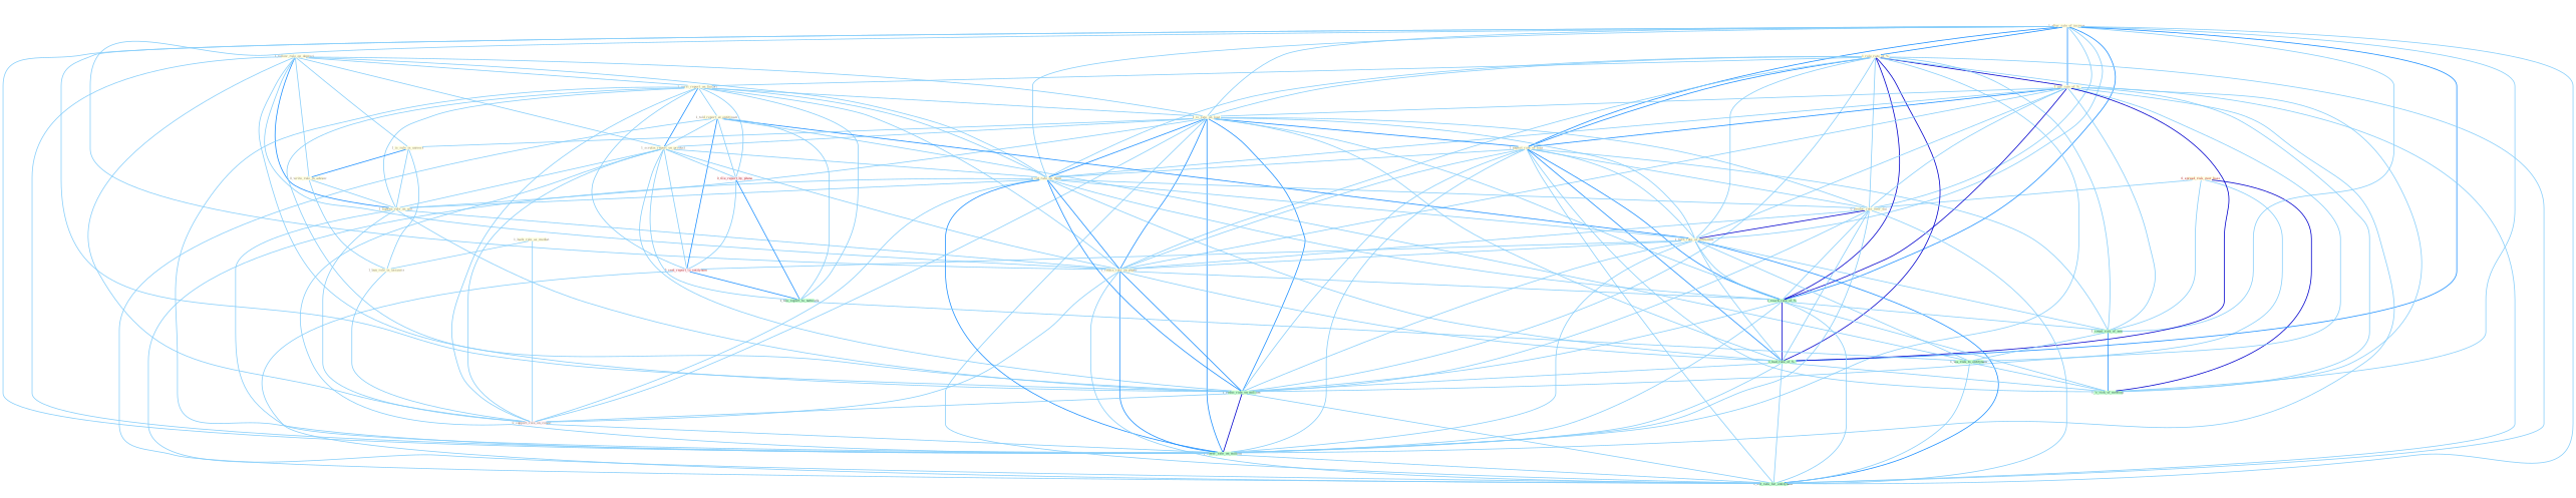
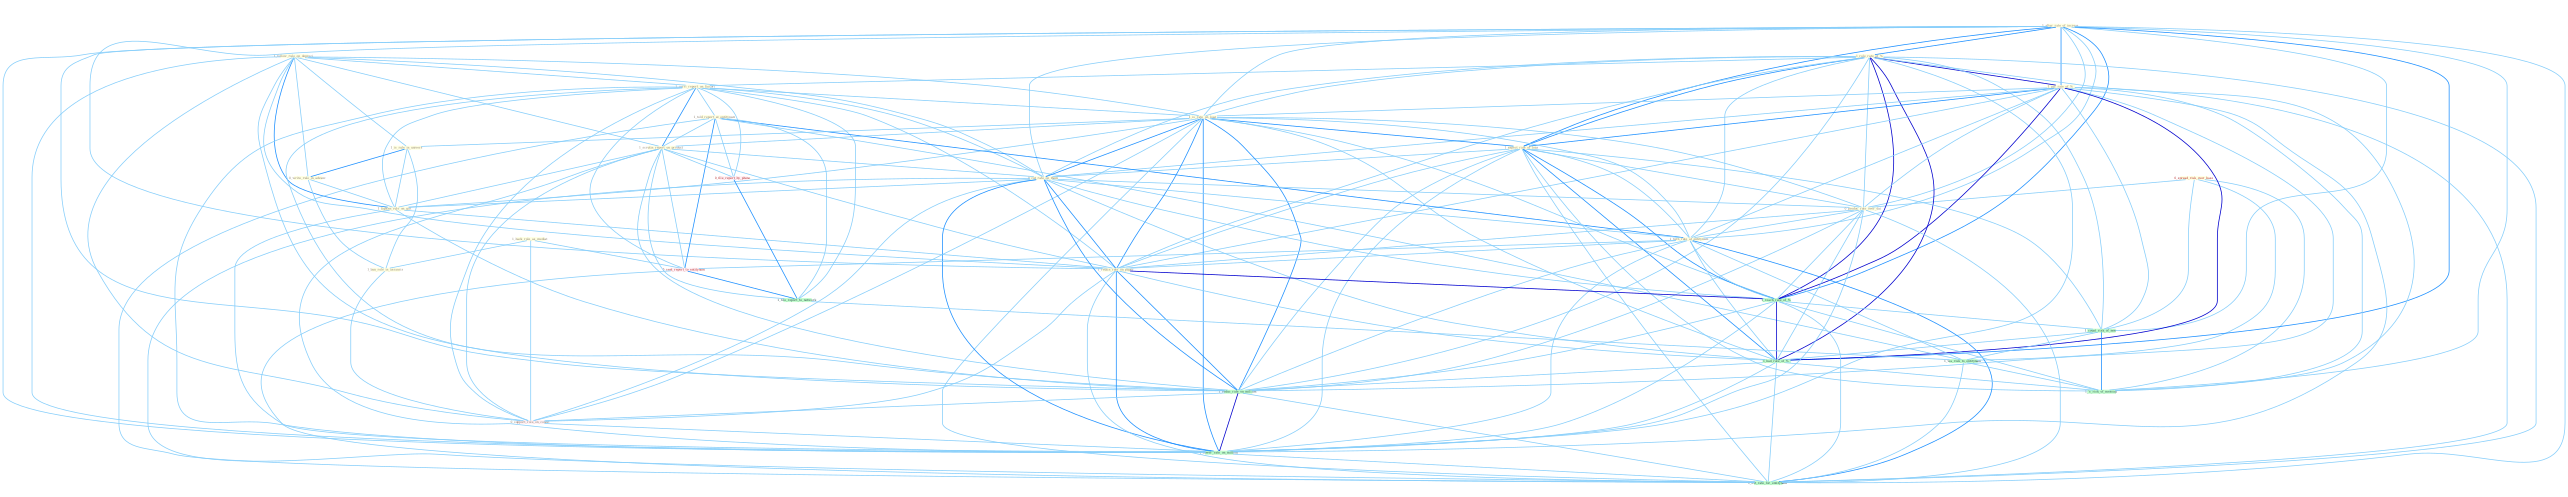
  graph {
    node [color="#ffffe0" fixedsize=true fontcolor="#8b7d6b" fontsize=4 shape=polygon style=filled]
    edge [color="#87cefa" w=1]
    "1_follow_rule_on_depreci " [height=.06 width=.5]
    "0_spread_risk_over_base " [fontcolor="#b22222" height=.06 width=.5]
    "1_alter_rate_of_increas " [height=.06 width=.5]
    n4 [height=.06 label="1_role_rate_of_%" width=.5]
    "1_carri_report_on_factori " [height=.06 width=.5]
    "1_pai_rate_of_% " [height=.06 width=.5]
    "1_back_role_as_mediat " [height=.06 width=.5]
    "1_told_report_at_entitynam " [height=.06 width=.5]
    "1_is_rate_on_loan " [height=.06 width=.5]
    "1_is_rule_in_univers " [height=.06 width=.5]
    "1_scrutin_report_on_product " [height=.06 width=.5]
    "0_write_rule_in_advanc " [height=.06 width=.5]
    "1_expect_rate_of_loan " [height=.06 width=.5]
    "0_cut_rate_on_them " [height=.06 width=.5]
    "0_produc_rate_over_dai " [height=.06 width=.5]
    "1_turn_rate_at_entitynam " [height=.06 width=.5]
    "1_tighten_rule_on_gift " [height=.06 width=.5]
    "1_ban_role_in_assassin " [height=.06 width=.5]
    "1_retain_rate_on_paper " [height=.06 width=.5]
    "0_file_report_by_phone " [color="#fff0f5" fontcolor="#b22222" height=.06 width=.5]
    "0_sent_report_to_entitynam " [color="#fff0f5" fontcolor="#b22222" height=.06 width=.5]
    "0_support_role_on_condit " [color="#fff0f5" height=.06 width=.5]
    "1_reduc_rate_on_million " [color="#BDFCC9" fontcolor="#2f4f4f" height=.06 width=.5]
    "1_lower_rate_on_million " [color="#BDFCC9" fontcolor="#2f4f4f" height=.06 width=.5]
    "1_count_risk_of_new " [color="#BDFCC9" fontcolor="#2f4f4f" height=.06 width=.5]
    "1_wa_risk_to_entitynam " [color="#BDFCC9" fontcolor="#2f4f4f" height=.06 width=.5]
    "1_'s_risk_of_messag " [color="#BDFCC9" fontcolor="#2f4f4f" height=.06 width=.5]
    "1_reach_rate_of_% " [color="#BDFCC9" fontcolor="#2f4f4f" height=.06 width=.5]
    "1_had_rate_of_% " [color="#BDFCC9" fontcolor="#2f4f4f" height=.06 width=.5]
    "1_lift_rate_for_entitynam " [color="#BDFCC9" fontcolor="#2f4f4f" height=.06 width=.5]
    "1_file_report_to_network " [color="#BDFCC9" fontcolor="#2f4f4f" height=.06 width=.5]
    subgraph sub_1 {
      "1_follow_rule_on_depreci "
      "0_spread_risk_over_base "
      "1_alter_rate_of_increas "
      n4
      "1_carri_report_on_factori "
      "1_pai_rate_of_% "
      "1_back_role_as_mediat "
      "1_told_report_at_entitynam "
      "1_is_rate_on_loan "
      "1_is_rule_in_univers "
      "1_scrutin_report_on_product "
      "0_write_rule_in_advanc "
      "1_expect_rate_of_loan "
      "0_cut_rate_on_them "
      "0_produc_rate_over_dai "
      "1_turn_rate_at_entitynam "
      "1_tighten_rule_on_gift "
      "1_ban_role_in_assassin "
      "1_retain_rate_on_paper "
    }
    subgraph sub_2 {
      "0_file_report_by_phone "
      "0_sent_report_to_entitynam "
      "0_support_role_on_condit "
    }
    "1_follow_rule_on_depreci " -- "1_carri_report_on_factori "
    "1_follow_rule_on_depreci " -- "1_is_rate_on_loan "
    "1_follow_rule_on_depreci " -- "1_is_rule_in_univers "
    "1_follow_rule_on_depreci " -- "1_scrutin_report_on_product "
    "1_follow_rule_on_depreci " -- "0_write_rule_in_advanc "
    "1_follow_rule_on_depreci " -- "0_cut_rate_on_them "
    "1_follow_rule_on_depreci " -- "1_tighten_rule_on_gift " [color="#1e90ff" w=2]
    "1_follow_rule_on_depreci " -- "1_retain_rate_on_paper "
    "1_follow_rule_on_depreci " -- "0_support_role_on_condit "
    "1_follow_rule_on_depreci " -- "1_reduc_rate_on_million "
    "1_follow_rule_on_depreci " -- "1_lower_rate_on_million "
    "0_spread_risk_over_base " -- "0_produc_rate_over_dai "
    "0_spread_risk_over_base " -- "1_count_risk_of_new "
    "0_spread_risk_over_base " -- "1_wa_risk_to_entitynam "
-   "0_spread_risk_over_base " -- "1_'s_risk_of_messag " [color="#0000cd"]
+   "0_spread_risk_over_base " -- "1_'s_risk_of_messag "
    "1_alter_rate_of_increas " -- n4 [color="#1e90ff" w=2]
    "1_alter_rate_of_increas " -- "1_pai_rate_of_% " [color="#1e90ff" w=2]
    "1_alter_rate_of_increas " -- "1_is_rate_on_loan "
    "1_alter_rate_of_increas " -- "1_expect_rate_of_loan " [color="#1e90ff" w=2]
    "1_alter_rate_of_increas " -- "0_cut_rate_on_them "
    "1_alter_rate_of_increas " -- "0_produc_rate_over_dai "
    "1_alter_rate_of_increas " -- "1_turn_rate_at_entitynam "
    "1_alter_rate_of_increas " -- "1_retain_rate_on_paper "
    "1_alter_rate_of_increas " -- "1_reduc_rate_on_million "
    "1_alter_rate_of_increas " -- "1_lower_rate_on_million "
    "1_alter_rate_of_increas " -- "1_count_risk_of_new "
    "1_alter_rate_of_increas " -- "1_'s_risk_of_messag "
    "1_alter_rate_of_increas " -- "1_reach_rate_of_% " [color="#1e90ff" w=2]
    "1_alter_rate_of_increas " -- "1_had_rate_of_% " [color="#1e90ff" w=2]
    "1_alter_rate_of_increas " -- "1_lift_rate_for_entitynam "
    n4 -- "1_carri_report_on_factori "
    n4 -- "1_pai_rate_of_% " [color="#0000cd" w=3]
    n4 -- "1_is_rate_on_loan "
    n4 -- "1_expect_rate_of_loan " [color="#1e90ff" w=2]
    n4 -- "0_cut_rate_on_them "
    n4 -- "0_produc_rate_over_dai "
    n4 -- "1_turn_rate_at_entitynam "
    n4 -- "1_retain_rate_on_paper "
    n4 -- "1_reduc_rate_on_million "
    n4 -- "1_lower_rate_on_million "
    n4 -- "1_count_risk_of_new "
    n4 -- "1_'s_risk_of_messag "
    n4 -- "1_reach_rate_of_% " [color="#0000cd" w=3]
    n4 -- "1_had_rate_of_% " [color="#0000cd" w=3]
    n4 -- "1_lift_rate_for_entitynam "
    "1_carri_report_on_factori " -- "1_told_report_at_entitynam "
    "1_carri_report_on_factori " -- "1_is_rate_on_loan "
    "1_carri_report_on_factori " -- "1_scrutin_report_on_product " [color="#1e90ff" w=2]
    "1_carri_report_on_factori " -- "0_cut_rate_on_them "
    "1_carri_report_on_factori " -- "1_tighten_rule_on_gift "
    "1_carri_report_on_factori " -- "1_retain_rate_on_paper "
    "1_carri_report_on_factori " -- "0_file_report_by_phone "
    "1_carri_report_on_factori " -- "0_sent_report_to_entitynam "
    "1_carri_report_on_factori " -- "0_support_role_on_condit "
    "1_carri_report_on_factori " -- "1_reduc_rate_on_million "
    "1_carri_report_on_factori " -- "1_lower_rate_on_million "
    "1_carri_report_on_factori " -- "1_file_report_to_network "
    "1_pai_rate_of_% " -- "1_is_rate_on_loan "
    "1_pai_rate_of_% " -- "1_expect_rate_of_loan " [color="#1e90ff" w=2]
    "1_pai_rate_of_% " -- "0_cut_rate_on_them "
    "1_pai_rate_of_% " -- "0_produc_rate_over_dai "
    "1_pai_rate_of_% " -- "1_turn_rate_at_entitynam "
    "1_pai_rate_of_% " -- "1_retain_rate_on_paper "
    "1_pai_rate_of_% " -- "1_reduc_rate_on_million "
    "1_pai_rate_of_% " -- "1_lower_rate_on_million "
    "1_pai_rate_of_% " -- "1_count_risk_of_new "
    "1_pai_rate_of_% " -- "1_'s_risk_of_messag "
    "1_pai_rate_of_% " -- "1_reach_rate_of_% " [color="#0000cd" w=3]
    "1_pai_rate_of_% " -- "1_had_rate_of_% " [color="#0000cd" w=3]
    "1_pai_rate_of_% " -- "1_lift_rate_for_entitynam "
    "1_back_role_as_mediat " -- "1_ban_role_in_assassin "
    "1_back_role_as_mediat " -- "0_support_role_on_condit "
    "1_told_report_at_entitynam " -- "1_scrutin_report_on_product "
    "1_told_report_at_entitynam " -- "1_turn_rate_at_entitynam " [color="#1e90ff" w=2]
    "1_told_report_at_entitynam " -- "0_file_report_by_phone "
    "1_told_report_at_entitynam " -- "0_sent_report_to_entitynam " [color="#1e90ff" w=2]
    "1_told_report_at_entitynam " -- "1_wa_risk_to_entitynam "
    "1_told_report_at_entitynam " -- "1_lift_rate_for_entitynam "
    "1_told_report_at_entitynam " -- "1_file_report_to_network "
    "1_is_rate_on_loan " -- "1_is_rule_in_univers "
    "1_is_rate_on_loan " -- "1_scrutin_report_on_product "
    "1_is_rate_on_loan " -- "1_expect_rate_of_loan " [color="#1e90ff" w=2]
    "1_is_rate_on_loan " -- "0_cut_rate_on_them " [color="#1e90ff" w=2]
    "1_is_rate_on_loan " -- "0_produc_rate_over_dai "
    "1_is_rate_on_loan " -- "1_turn_rate_at_entitynam "
    "1_is_rate_on_loan " -- "1_tighten_rule_on_gift "
    "1_is_rate_on_loan " -- "1_retain_rate_on_paper " [color="#1e90ff" w=2]
    "1_is_rate_on_loan " -- "0_support_role_on_condit "
    "1_is_rate_on_loan " -- "1_reduc_rate_on_million " [color="#1e90ff" w=2]
    "1_is_rate_on_loan " -- "1_lower_rate_on_million " [color="#1e90ff" w=2]
    "1_is_rate_on_loan " -- "1_reach_rate_of_% "
    "1_is_rate_on_loan " -- "1_had_rate_of_% "
    "1_is_rate_on_loan " -- "1_lift_rate_for_entitynam "
    "1_is_rule_in_univers " -- "0_write_rule_in_advanc " [color="#1e90ff" w=2]
    "1_is_rule_in_univers " -- "1_tighten_rule_on_gift "
    "1_is_rule_in_univers " -- "1_ban_role_in_assassin "
    "1_scrutin_report_on_product " -- "0_cut_rate_on_them "
    "1_scrutin_report_on_product " -- "1_tighten_rule_on_gift "
    "1_scrutin_report_on_product " -- "1_retain_rate_on_paper "
    "1_scrutin_report_on_product " -- "0_file_report_by_phone "
    "1_scrutin_report_on_product " -- "0_sent_report_to_entitynam "
    "1_scrutin_report_on_product " -- "0_support_role_on_condit "
    "1_scrutin_report_on_product " -- "1_reduc_rate_on_million "
    "1_scrutin_report_on_product " -- "1_lower_rate_on_million "
    "1_scrutin_report_on_product " -- "1_file_report_to_network "
    "0_write_rule_in_advanc " -- "1_tighten_rule_on_gift "
    "0_write_rule_in_advanc " -- "1_ban_role_in_assassin "
    "1_expect_rate_of_loan " -- "0_cut_rate_on_them "
    "1_expect_rate_of_loan " -- "0_produc_rate_over_dai "
    "1_expect_rate_of_loan " -- "1_turn_rate_at_entitynam "
    "1_expect_rate_of_loan " -- "1_retain_rate_on_paper "
    "1_expect_rate_of_loan " -- "1_reduc_rate_on_million "
    "1_expect_rate_of_loan " -- "1_lower_rate_on_million "
    "1_expect_rate_of_loan " -- "1_count_risk_of_new "
    "1_expect_rate_of_loan " -- "1_'s_risk_of_messag "
    "1_expect_rate_of_loan " -- "1_reach_rate_of_% " [color="#1e90ff" w=2]
    "1_expect_rate_of_loan " -- "1_had_rate_of_% " [color="#1e90ff" w=2]
    "1_expect_rate_of_loan " -- "1_lift_rate_for_entitynam "
    "0_cut_rate_on_them " -- "0_produc_rate_over_dai "
    "0_cut_rate_on_them " -- "1_turn_rate_at_entitynam "
    "0_cut_rate_on_them " -- "1_tighten_rule_on_gift "
    "0_cut_rate_on_them " -- "1_retain_rate_on_paper " [color="#1e90ff" w=2]
    "0_cut_rate_on_them " -- "0_support_role_on_condit "
    "0_cut_rate_on_them " -- "1_reduc_rate_on_million " [color="#1e90ff" w=2]
    "0_cut_rate_on_them " -- "1_lower_rate_on_million " [color="#1e90ff" w=2]
    "0_cut_rate_on_them " -- "1_reach_rate_of_% "
    "0_cut_rate_on_them " -- "1_had_rate_of_% "
    "0_cut_rate_on_them " -- "1_lift_rate_for_entitynam "
-   "0_produc_rate_over_dai " -- "1_turn_rate_at_entitynam " [color="#0000cd"]
+   "0_produc_rate_over_dai " -- "1_turn_rate_at_entitynam "
    "0_produc_rate_over_dai " -- "1_retain_rate_on_paper "
    "0_produc_rate_over_dai " -- "1_reduc_rate_on_million "
    "0_produc_rate_over_dai " -- "1_lower_rate_on_million "
    "0_produc_rate_over_dai " -- "1_reach_rate_of_% "
    "0_produc_rate_over_dai " -- "1_had_rate_of_% "
    "0_produc_rate_over_dai " -- "1_lift_rate_for_entitynam "
    "1_turn_rate_at_entitynam " -- "1_retain_rate_on_paper "
    "1_turn_rate_at_entitynam " -- "0_sent_report_to_entitynam "
    "1_turn_rate_at_entitynam " -- "1_reduc_rate_on_million "
    "1_turn_rate_at_entitynam " -- "1_lower_rate_on_million "
    "1_turn_rate_at_entitynam " -- "1_wa_risk_to_entitynam "
    "1_turn_rate_at_entitynam " -- "1_reach_rate_of_% "
    "1_turn_rate_at_entitynam " -- "1_had_rate_of_% "
    "1_turn_rate_at_entitynam " -- "1_lift_rate_for_entitynam " [color="#1e90ff" w=2]
    "1_tighten_rule_on_gift " -- "1_retain_rate_on_paper "
-   "1_tighten_rule_on_gift " -- "0_support_role_on_condit "
    "1_tighten_rule_on_gift " -- "1_reduc_rate_on_million "
    "1_tighten_rule_on_gift " -- "1_lower_rate_on_million "
    "1_ban_role_in_assassin " -- "0_support_role_on_condit "
    "1_retain_rate_on_paper " -- "0_support_role_on_condit "
    "1_retain_rate_on_paper " -- "1_reduc_rate_on_million " [color="#1e90ff" w=2]
    "1_retain_rate_on_paper " -- "1_lower_rate_on_million " [color="#1e90ff" w=2]
-   "1_retain_rate_on_paper " -- "1_reach_rate_of_% "
+   "1_retain_rate_on_paper " -- "1_reach_rate_of_% " [color="#0000cd"]
    "1_retain_rate_on_paper " -- "1_had_rate_of_% "
    "1_retain_rate_on_paper " -- "1_lift_rate_for_entitynam "
-   "0_file_report_by_phone " -- "0_sent_report_to_entitynam "
+   "1_back_role_as_mediat " -- "0_sent_report_to_entitynam "
    "0_file_report_by_phone " -- "1_file_report_to_network " [color="#1e90ff" w=2]
    "0_sent_report_to_entitynam " -- "1_lift_rate_for_entitynam "
    "0_sent_report_to_entitynam " -- "1_file_report_to_network " [color="#1e90ff" w=2]
    "0_support_role_on_condit " -- "1_lower_rate_on_million "
    "1_reduc_rate_on_million " -- "0_support_role_on_condit "
    "1_reduc_rate_on_million " -- "1_lower_rate_on_million " [color="#0000cd" w=3]
    "1_reduc_rate_on_million " -- "1_lift_rate_for_entitynam "
    "1_lower_rate_on_million " -- "1_lift_rate_for_entitynam "
    "1_count_risk_of_new " -- "1_wa_risk_to_entitynam "
    "1_count_risk_of_new " -- "1_'s_risk_of_messag " [color="#1e90ff" w=2]
-   "1_count_risk_of_new " -- "1_turn_rate_at_entitynam "
+   "1_count_risk_of_new " -- "1_had_rate_of_% "
    "1_wa_risk_to_entitynam " -- "1_'s_risk_of_messag "
    "1_wa_risk_to_entitynam " -- "1_lift_rate_for_entitynam "
    "1_reach_rate_of_% " -- "1_reduc_rate_on_million "
    "1_reach_rate_of_% " -- "1_lower_rate_on_million "
    "1_reach_rate_of_% " -- "1_count_risk_of_new "
    "1_reach_rate_of_% " -- "1_'s_risk_of_messag "
    "1_reach_rate_of_% " -- "1_had_rate_of_% " [color="#0000cd" w=3]
    "1_reach_rate_of_% " -- "1_lift_rate_for_entitynam "
    "1_had_rate_of_% " -- "1_reduc_rate_on_million "
    "1_had_rate_of_% " -- "1_lower_rate_on_million "
    "1_had_rate_of_% " -- "1_'s_risk_of_messag "
    "1_had_rate_of_% " -- "1_lift_rate_for_entitynam "
    "1_file_report_to_network " -- "1_wa_risk_to_entitynam "
  }
